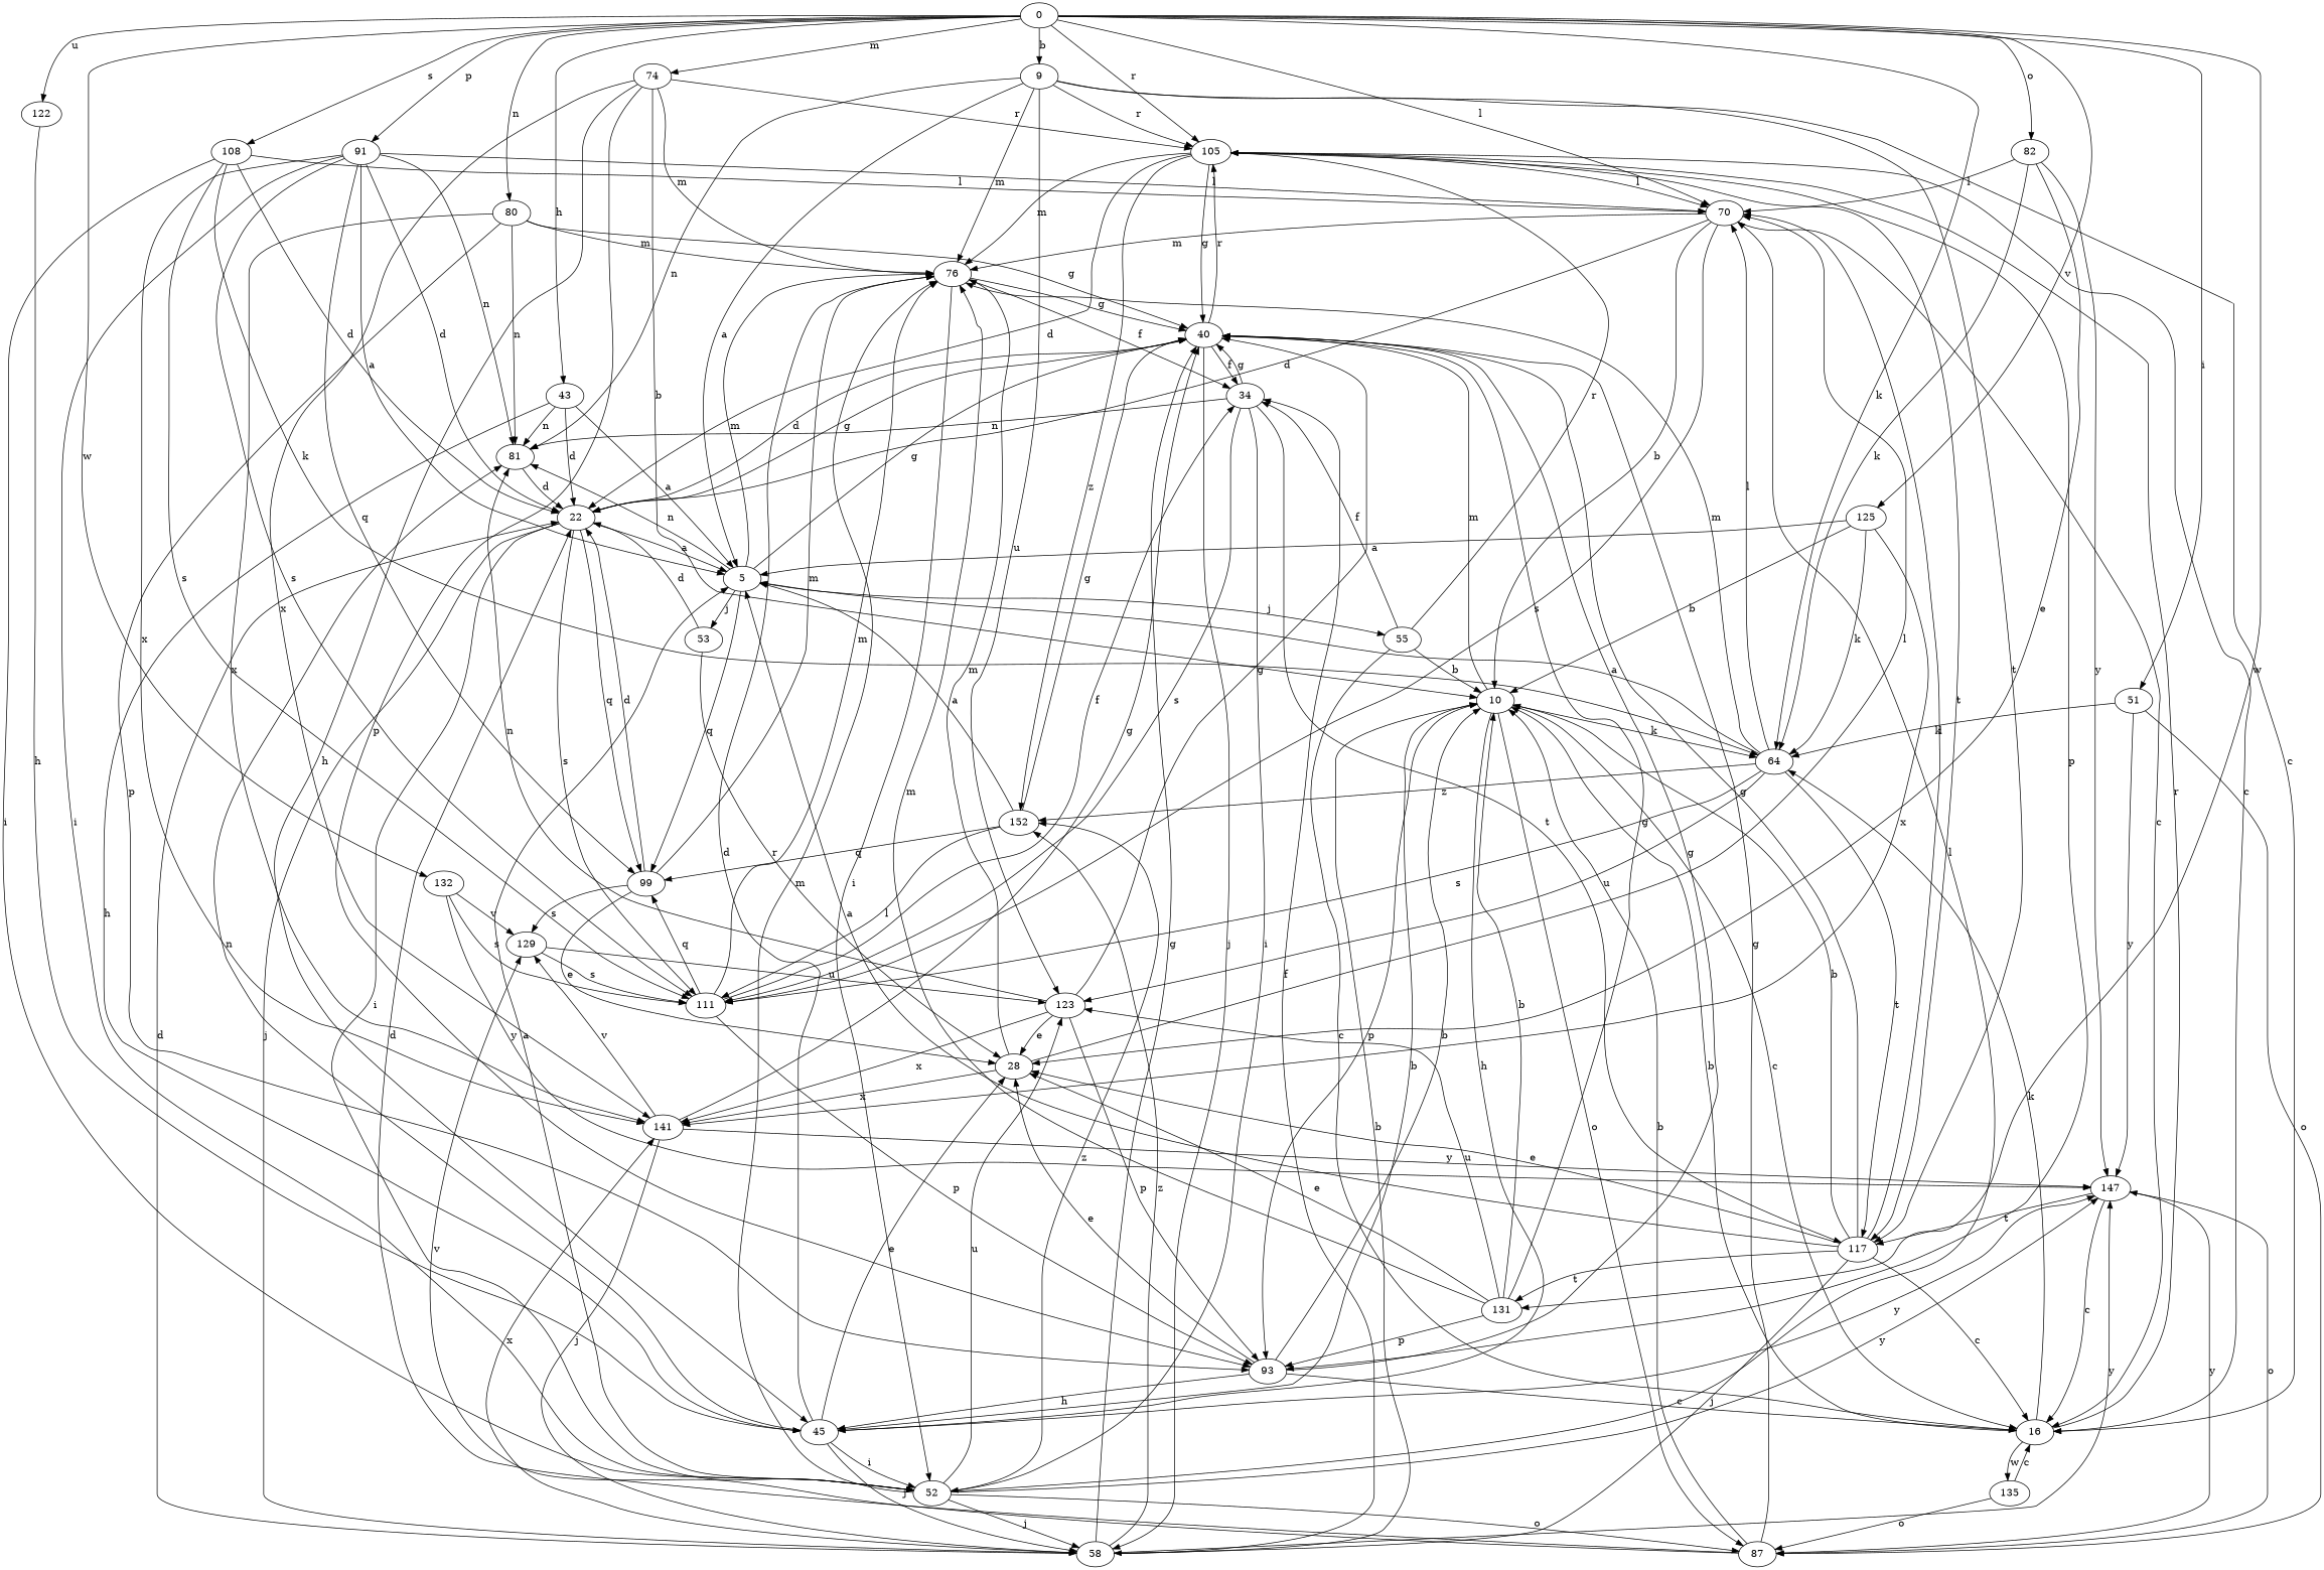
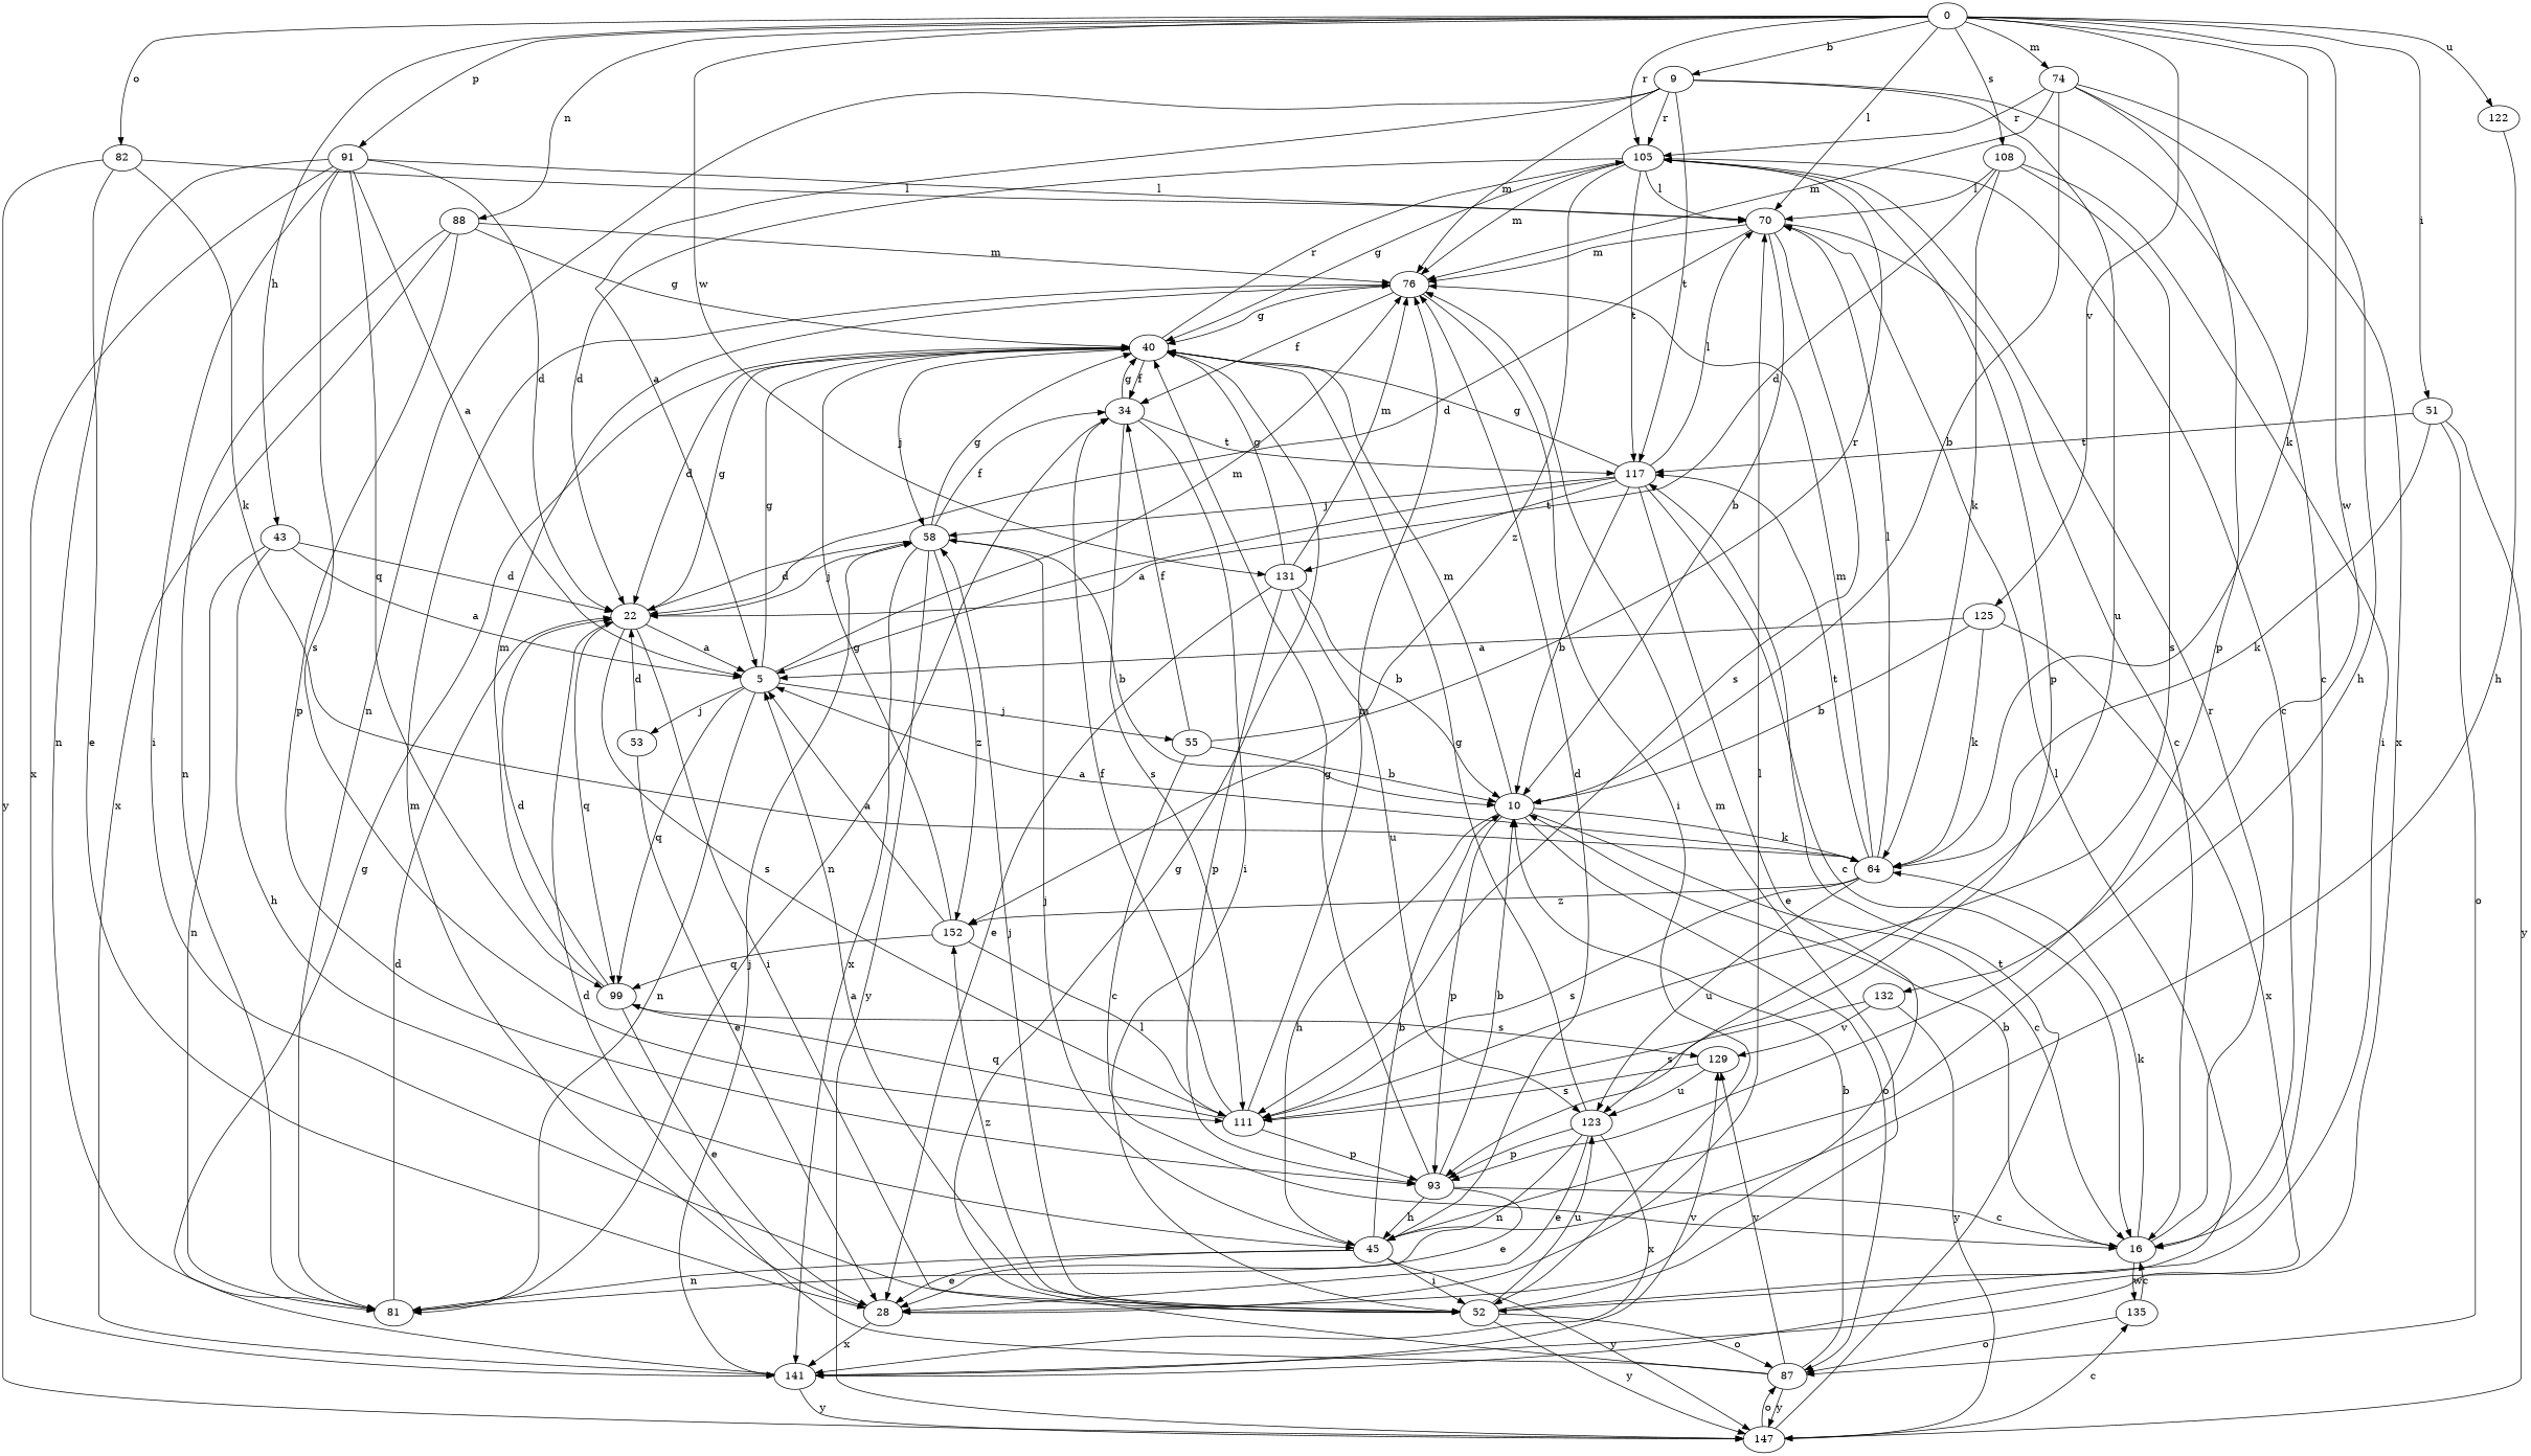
  strict digraph {
    0
    9
    43
    51
    64
    70
    74
-   80
+   80 [label=88]
    82
    91
    105
    108
    122
    125
    131
    132
    5
    76
    81
    16
    117
    123
    45
    22
    87
    147
    111
    152
    10
    93
    141
    40
    28
    99
    52
    129
    53
    55
    58
    34
    135
    0 -> 9 [label=b]
    0 -> 43 [label=h]
    0 -> 51 [label=i]
    0 -> 64 [label=k]
    0 -> 70 [label=l]
    0 -> 74 [label=m]
    0 -> 80 [label=n]
    0 -> 82 [label=o]
    0 -> 91 [label=p]
    0 -> 105 [label=r]
    0 -> 108 [label=s]
    0 -> 122 [label=u]
    0 -> 125 [label=v]
    0 -> 131 [label=w]
    0 -> 132 [label=w]
    9 -> 105 [label=r]
    9 -> 5 [label=a]
    9 -> 76 [label=m]
    9 -> 81 [label=n]
    9 -> 16 [label=c]
    9 -> 117 [label=t]
    9 -> 123 [label=u]
    43 -> 5 [label=a]
    43 -> 81 [label=n]
    43 -> 45 [label=h]
    43 -> 22 [label=d]
    51 -> 64 [label=k]
+   51 -> 117 [label=t]
    51 -> 87 [label=o]
    51 -> 147 [label=y]
    64 -> 70 [label=l]
    64 -> 5 [label=a]
    64 -> 76 [label=m]
    64 -> 117 [label=t]
    64 -> 123 [label=u]
    64 -> 111 [label=s]
    64 -> 152 [label=z]
    70 -> 76 [label=m]
    70 -> 16 [label=c]
    70 -> 22 [label=d]
    70 -> 111 [label=s]
    70 -> 10 [label=b]
    74 -> 105 [label=r]
    74 -> 76 [label=m]
    74 -> 45 [label=h]
    74 -> 10 [label=b]
    74 -> 93 [label=p]
    74 -> 141 [label=x]
    80 -> 76 [label=m]
    80 -> 81 [label=n]
    80 -> 93 [label=p]
    80 -> 141 [label=x]
    80 -> 40 [label=g]
    82 -> 64 [label=k]
    82 -> 70 [label=l]
    82 -> 147 [label=y]
    82 -> 28 [label=e]
    91 -> 70 [label=l]
    91 -> 5 [label=a]
    91 -> 81 [label=n]
    91 -> 22 [label=d]
    91 -> 111 [label=s]
    91 -> 141 [label=x]
    91 -> 99 [label=q]
    91 -> 52 [label=i]
    105 -> 70 [label=l]
    105 -> 76 [label=m]
    105 -> 16 [label=c]
    105 -> 117 [label=t]
    105 -> 22 [label=d]
    105 -> 152 [label=z]
    105 -> 93 [label=p]
    105 -> 40 [label=g]
    108 -> 64 [label=k]
    108 -> 70 [label=l]
    108 -> 22 [label=d]
    108 -> 111 [label=s]
    108 -> 52 [label=i]
    122 -> 45 [label=h]
    125 -> 64 [label=k]
    125 -> 5 [label=a]
    125 -> 10 [label=b]
    125 -> 141 [label=x]
    131 -> 76 [label=m]
    131 -> 123 [label=u]
    131 -> 10 [label=b]
    131 -> 93 [label=p]
    131 -> 40 [label=g]
    131 -> 28 [label=e]
    132 -> 147 [label=y]
    132 -> 111 [label=s]
    132 -> 129 [label=v]
    5 -> 76 [label=m]
    5 -> 81 [label=n]
    5 -> 40 [label=g]
    5 -> 99 [label=q]
    5 -> 53 [label=j]
    5 -> 55 [label=j]
    76 -> 40 [label=g]
    76 -> 52 [label=i]
    76 -> 34 [label=f]
    81 -> 22 [label=d]
    16 -> 64 [label=k]
    16 -> 105 [label=r]
    16 -> 10 [label=b]
    16 -> 135 [label=w]
    117 -> 70 [label=l]
    117 -> 131 [label=t]
    117 -> 5 [label=a]
    117 -> 16 [label=c]
    117 -> 10 [label=b]
    117 -> 40 [label=g]
    117 -> 28 [label=e]
    117 -> 58 [label=j]
    123 -> 81 [label=n]
    123 -> 93 [label=p]
    123 -> 141 [label=x]
    123 -> 40 [label=g]
    123 -> 28 [label=e]
    45 -> 76 [label=d]
    45 -> 81 [label=n]
    45 -> 147 [label=y]
    45 -> 10 [label=b]
    45 -> 28 [label=e]
    45 -> 52 [label=i]
    45 -> 58 [label=j]
    22 -> 5 [label=a]
    22 -> 111 [label=s]
    22 -> 40 [label=g]
    22 -> 99 [label=q]
    22 -> 52 [label=i]
    22 -> 58 [label=j]
    87 -> 22 [label=d]
    87 -> 147 [label=y]
    87 -> 10 [label=b]
    87 -> 40 [label=g]
    87 -> 129 [label=v]
-   147 -> 16 [label=c]
+   147 -> 135 [label=c]
    147 -> 117 [label=t]
    147 -> 87 [label=o]
    111 -> 76 [label=m]
    111 -> 93 [label=p]
    111 -> 99 [label=q]
    111 -> 34 [label=f]
    152 -> 5 [label=a]
    152 -> 111 [label=l]
    152 -> 40 [label=g]
    152 -> 99 [label=q]
    10 -> 64 [label=k]
    10 -> 16 [label=c]
    10 -> 45 [label=h]
    10 -> 87 [label=o]
    10 -> 93 [label=p]
    10 -> 40 [label=m]
    93 -> 16 [label=c]
    93 -> 45 [label=h]
    93 -> 10 [label=b]
    93 -> 40 [label=g]
    93 -> 28 [label=e]
    141 -> 147 [label=y]
    141 -> 40 [label=g]
    141 -> 129 [label=v]
    141 -> 58 [label=j]
    40 -> 105 [label=r]
    40 -> 22 [label=d]
    40 -> 58 [label=j]
    40 -> 34 [label=f]
    28 -> 70 [label=l]
    28 -> 76 [label=m]
    28 -> 141 [label=x]
    99 -> 76 [label=m]
    99 -> 22 [label=d]
    99 -> 28 [label=e]
    99 -> 129 [label=s]
    52 -> 70 [label=l]
    52 -> 5 [label=a]
    52 -> 76 [label=m]
    52 -> 123 [label=u]
    52 -> 87 [label=o]
    52 -> 147 [label=y]
    52 -> 152 [label=z]
    52 -> 58 [label=j]
    129 -> 123 [label=u]
    129 -> 111 [label=s]
    53 -> 22 [label=d]
-   53 -> 28 [label=r]
+   53 -> 28 [label=e]
    55 -> 105 [label=r]
    55 -> 16 [label=c]
    55 -> 10 [label=b]
    55 -> 34 [label=f]
    58 -> 22 [label=d]
    58 -> 147 [label=y]
    58 -> 152 [label=z]
    58 -> 10 [label=b]
    58 -> 141 [label=x]
    58 -> 40 [label=g]
    58 -> 34 [label=f]
-   34 -> 81 [label=n]
+   81 -> 34 [label=n]
    34 -> 117 [label=t]
    34 -> 111 [label=s]
    34 -> 40 [label=g]
    34 -> 52 [label=i]
    135 -> 16 [label=c]
    135 -> 87 [label=o]
  }
